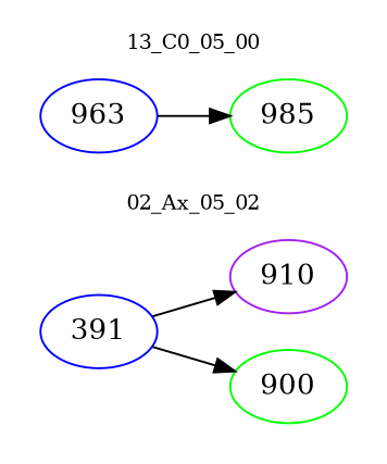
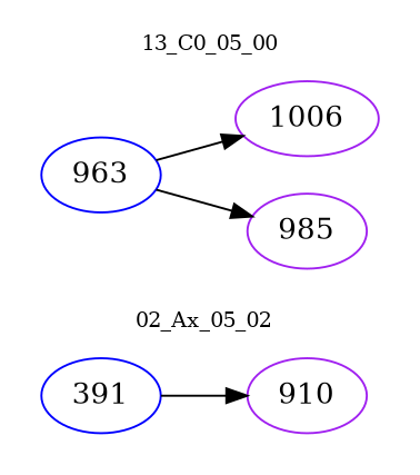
  digraph {
    rankdir=LR
    node [color=blue]
    edge [color=black]
    n1 [label=391]
-   n2 [color=green label=900]
    n3 [color=purple label=910]
    n4 [label=963]
-   n5 [color=green label=985]
+   n5 [color=purple label=985]
+   n6 [color=purple label=1006]
    subgraph cluster_1 {
      color=white
      fontsize=10
      label="02_Ax_05_02"
      n1
-     n2
      n3
    }
    subgraph cluster_2 {
      color=white
      fontsize=10
      label="13_C0_05_00"
      n4
      n5
+     n6
    }
-   n1 -> n2
    n1 -> n3
    n4 -> n5
+   n4 -> n6
  }
